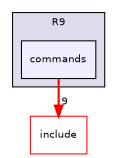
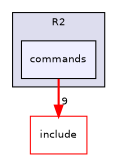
  digraph {
    compound=true
    node [fontname=Helvetica fontsize=10 shape=box style=filled]
    n1 [fillcolor="#eeeeff" label=commands pencolor=black]
    n2 [color=red fillcolor=white label=include]
    subgraph cluster_1 {
      bgcolor="#ddddee"
      fontname=Helvetica
      fontsize=10
-     label=R9
+     label=R2
      pencolor=black
      n1
    }
    n1 -> n2 [headlabel=9 labeldistance=1.5 labelfontname=Helvetica labelfontsize=10 color=red style=bold]
  }
